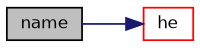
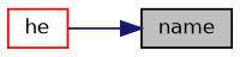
  digraph {
    rankdir=LR
    node [fontname=Helvetica fontsize=10 shape=record]
    n1 [color=black fillcolor=grey75 fontcolor=black height=0.2 label=name style=filled width=0.4]
    n2 [color=red height=0.2 label=he width=0.4]
-   n1 -> n2 [color=midnightblue fontname=Helvetica fontsize=10 labelfontname=Helvetica labelfontsize=10 style=solid]
+   n2 -> n1 [color=midnightblue fontname=Helvetica fontsize=10 labelfontname=Helvetica labelfontsize=10 style=solid]
  }
